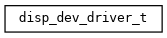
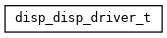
  digraph {
    rankdir=LR
    fontname="DejaVu Sans Mono"
-   n1 [color=black fillcolor=white fontname="DejaVu Sans Mono" fontsize=10 height=0.2 label=disp_dev_driver_t shape=record style=filled width=0.4]
+   n1 [color=black fillcolor=white fontname="DejaVu Sans Mono" fontsize=10 height=0.2 label=disp_disp_driver_t shape=record style=filled width=0.4]
  }
